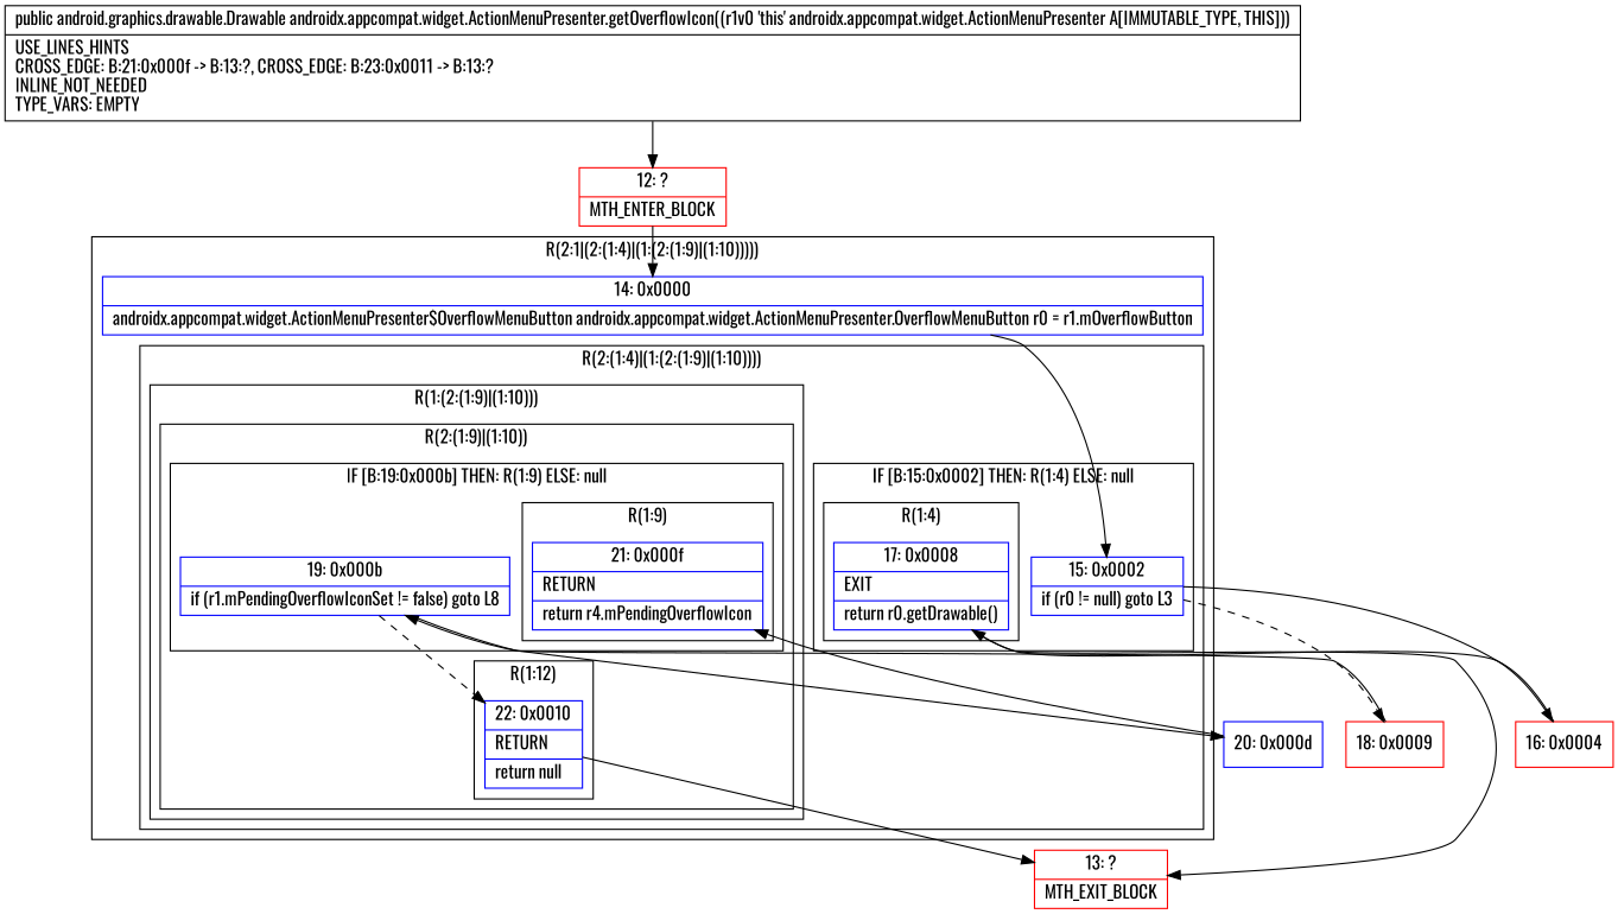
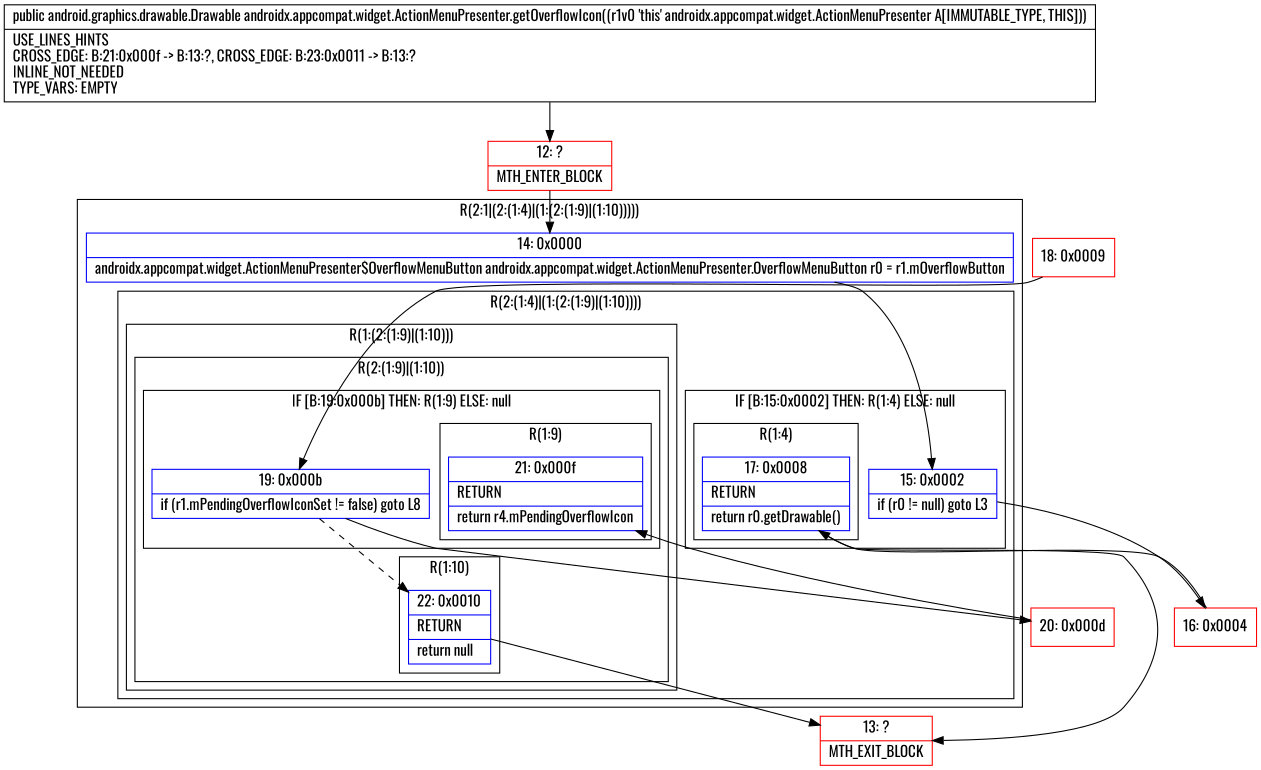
  digraph {
    fontname=Oswald
    node [color=blue fontname=Oswald shape=record]
    edge [fontname=Oswald]
-   n1 [label="{17\:\ 0x0008|EXIT\l|return r0.getDrawable()\l}"]
+   n1 [label="{17\:\ 0x0008|RETURN\l|return r0.getDrawable()\l}"]
    n2 [label="{15\:\ 0x0002|if (r0 != null) goto L3\l}"]
    n3 [label="{21\:\ 0x000f|RETURN\l|return r4.mPendingOverflowIcon\l}"]
    n4 [label="{19\:\ 0x000b|if (r1.mPendingOverflowIconSet != false) goto L8\l}"]
    n5 [label="{22\:\ 0x0010|RETURN\l|return null\l}"]
    n6 [label="{14\:\ 0x0000|androidx.appcompat.widget.ActionMenuPresenter$OverflowMenuButton androidx.appcompat.widget.ActionMenuPresenter.OverflowMenuButton r0 = r1.mOverflowButton\l}"]
    n7 [color=red label="{13\:\ ?|MTH_EXIT_BLOCK\l}"]
    n8 [color=red label="{16\:\ 0x0004}"]
    n9 [color=red label="{18\:\ 0x0009}"]
-   n10 [label="{20\:\ 0x000d}"]
+   n10 [color=red label="{20\:\ 0x000d}"]
    n11 [color=red label="{12\:\ ?|MTH_ENTER_BLOCK\l}"]
    n12 [label="{public android.graphics.drawable.Drawable androidx.appcompat.widget.ActionMenuPresenter.getOverflowIcon((r1v0 'this' androidx.appcompat.widget.ActionMenuPresenter A[IMMUTABLE_TYPE, THIS]))  | USE_LINES_HINTS\lCROSS_EDGE: B:21:0x000f \-\> B:13:?, CROSS_EDGE: B:23:0x0011 \-\> B:13:?\lINLINE_NOT_NEEDED\lTYPE_VARS: EMPTY\l}" color=""]
    subgraph cluster_1 {
      label="R(2:1|(2:(1:4)|(1:(2:(1:9)|(1:10)))))"
      n6
      subgraph cluster_2 {
        label="R(2:(1:4)|(1:(2:(1:9)|(1:10))))"
        subgraph cluster_3 {
          label="IF [B:15:0x0002] THEN: R(1:4) ELSE: null"
          n2
          subgraph cluster_4 {
            label="R(1:4)"
            n1
          }
        }
        subgraph cluster_5 {
          label="R(1:(2:(1:9)|(1:10)))"
          subgraph cluster_6 {
            label="R(2:(1:9)|(1:10))"
            subgraph cluster_7 {
              label="IF [B:19:0x000b] THEN: R(1:9) ELSE: null"
              n4
              subgraph cluster_8 {
                label="R(1:9)"
                n3
              }
            }
            subgraph cluster_9 {
-             label="R(1:12)"
+             label="R(1:10)"
              n5
            }
          }
        }
      }
    }
    n1 -> n7
    n2 -> n8
-   n2 -> n9 [style=dashed]
    n4 -> n5 [style=dashed]
    n4 -> n10
    n5 -> n7
    n6 -> n2
    n8 -> n1
    n9 -> n4
    n10 -> n3
    n11 -> n6
    n12 -> n11
  }
